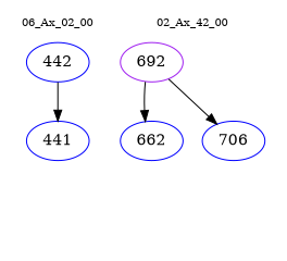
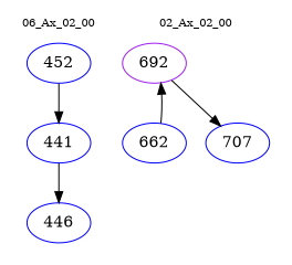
  digraph {
    node [color=blue]
    edge [color=black]
    n1 [label=441]
-   n3 [label=442]
+   n2 [label=446]
+   n3 [label=452]
    n4 [color=purple label=692]
    n5 [label=662]
-   n6 [label=706]
+   n6 [label=707]
    subgraph cluster_1 {
      color=white
      fontsize=10
      label="06_Ax_02_00"
      n1
+     n2
      n3
    }
    subgraph cluster_2 {
      color=white
      fontsize=10
-     label="02_Ax_42_00"
+     label="02_Ax_02_00"
      n4
      n5
      n6
    }
+   n1 -> n2
    n3 -> n1
-   n4 -> n5
+   n5 -> n4
    n4 -> n6
  }
